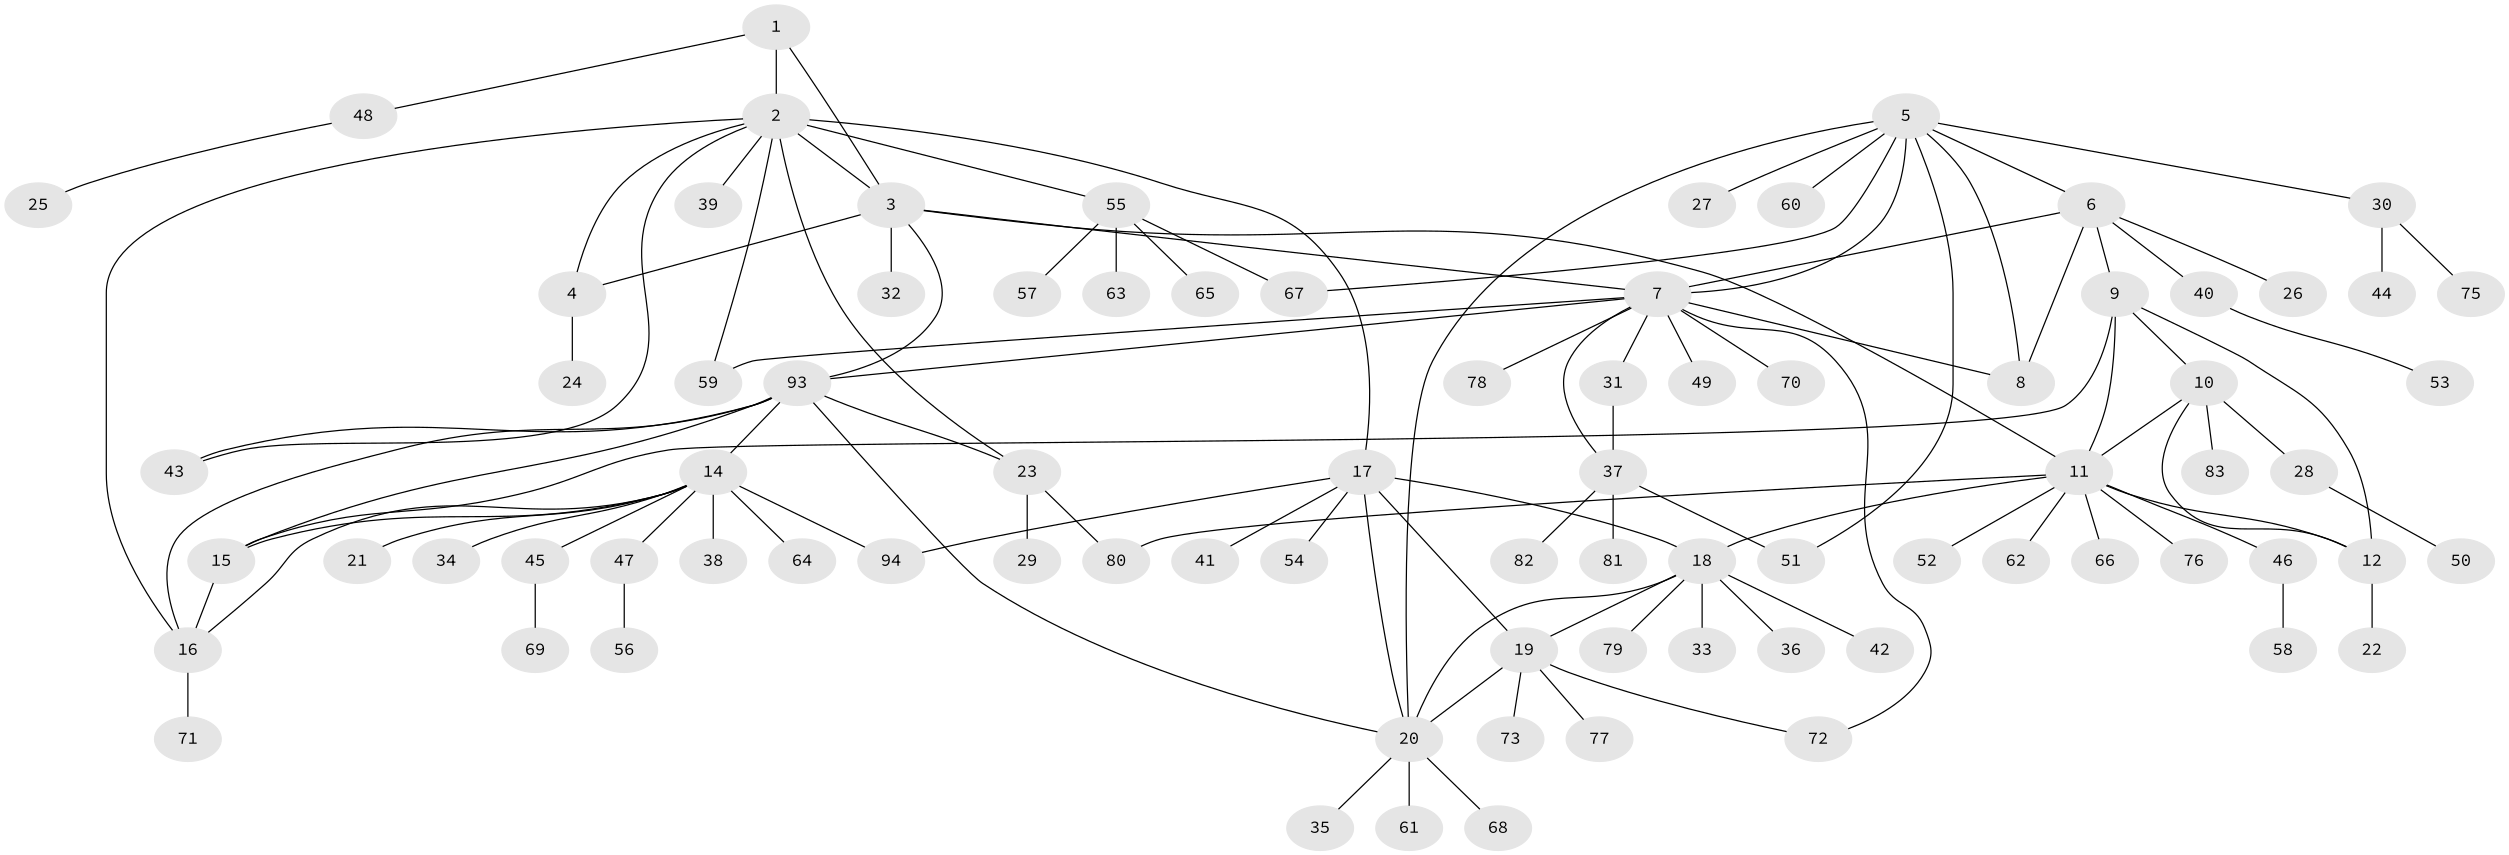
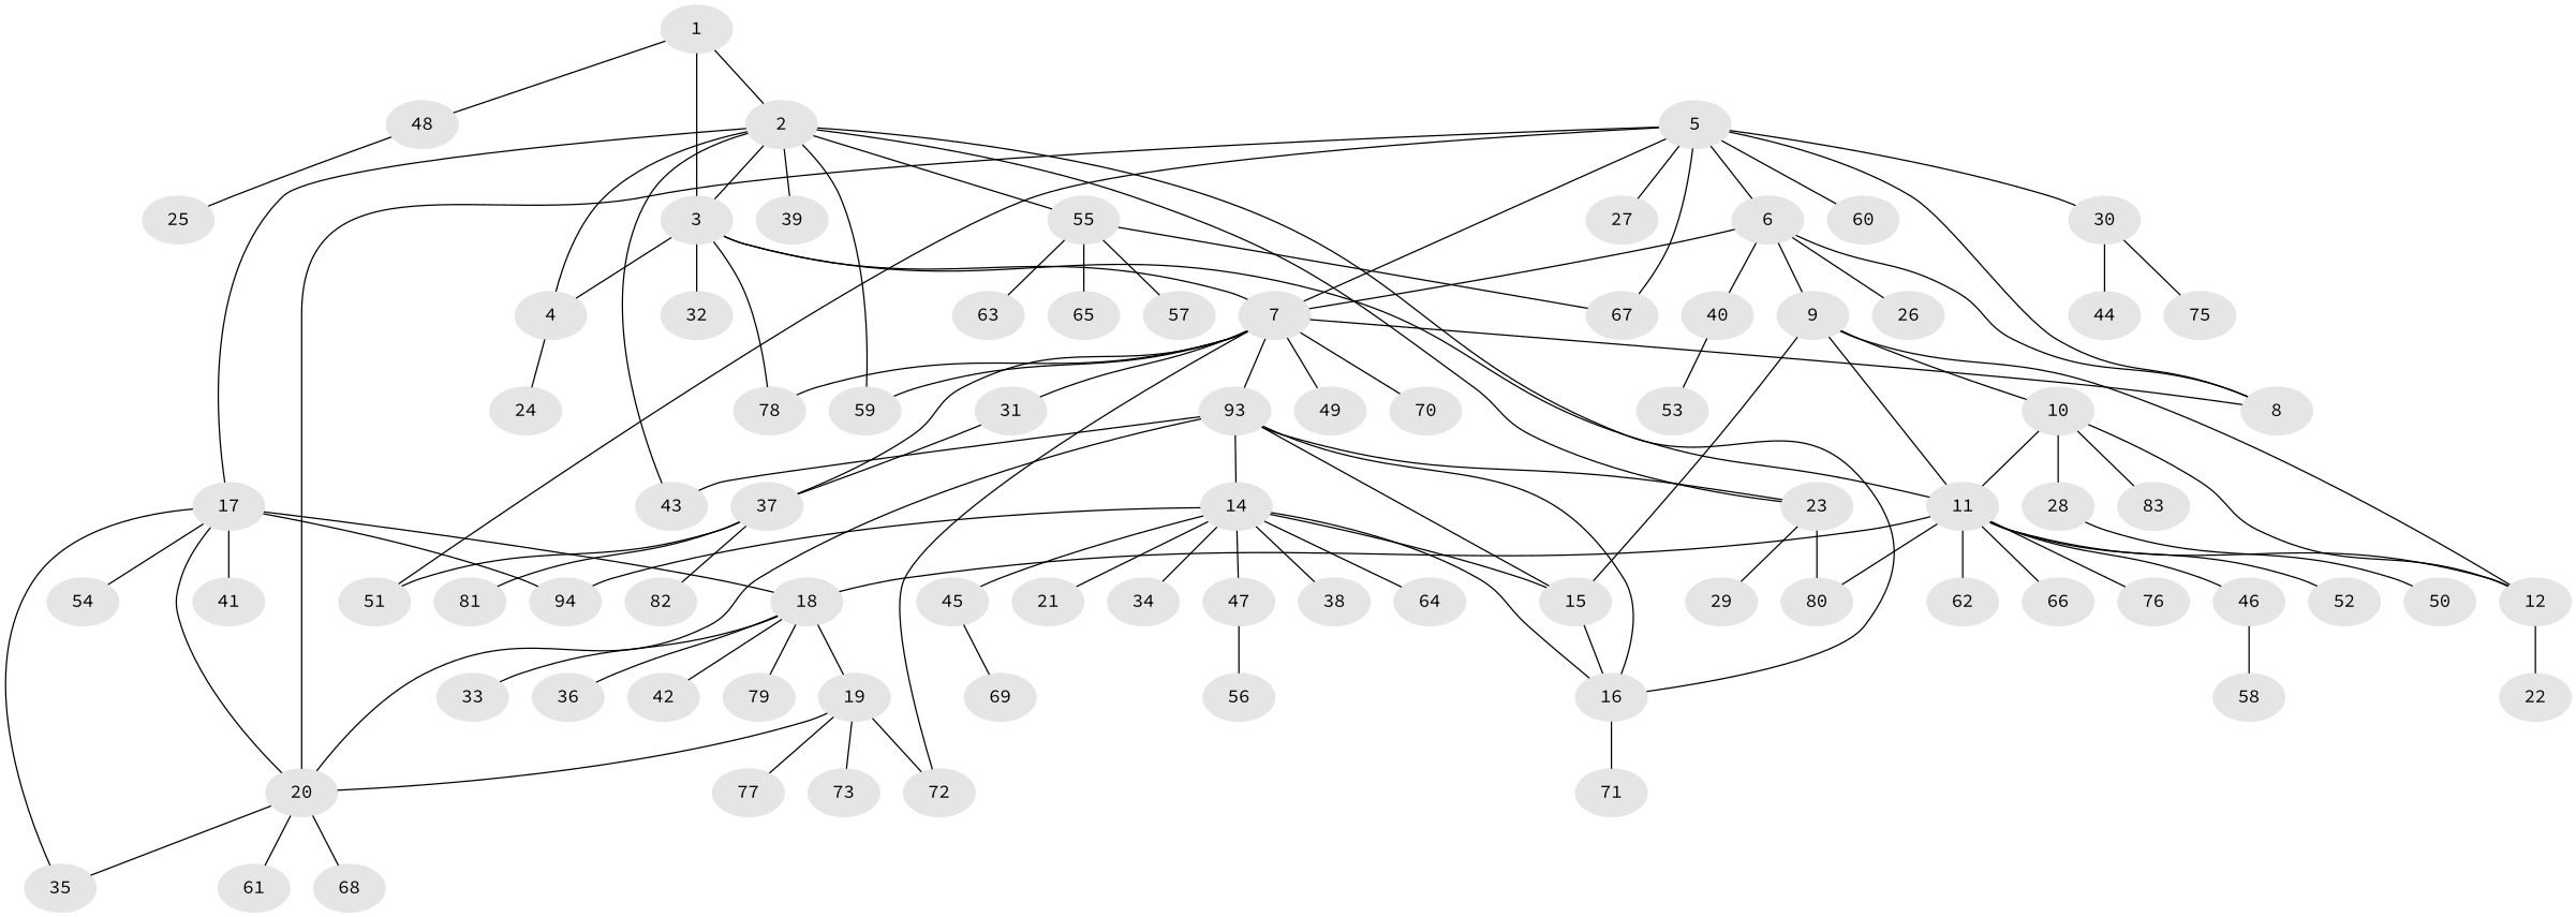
  graph {
    fontname="Source Code Pro"
    node [color=gray90 fontname="Source Code Pro" style=filled]
    edge [fontname="Source Code Pro"]
    1
    2
    3
    48
    4
    16
    17
    23
    39
    43
    55
    59
    7
    11
    32
    78
    24
    25
    71
    20
    18
    n22 [label=94]
    19
    41
    54
    80
    29
    67
    57
    63
    65
    8
    n33 [label=93]
    31
    37
    49
    70
    72
    12
    46
    52
    62
    66
    76
    5
    6
    27
    30
    51
    60
    9
    26
    40
    35
    61
    68
    44
    75
    10
    15
    53
    14
    81
    82
    28
    83
    22
    50
    33
    36
    42
    79
    58
    21
    34
    38
    45
    47
    64
    69
    56
    73
    77
    1 -- 2
    1 -- 3
    1 -- 48
    2 -- 3
    2 -- 4
    2 -- 16
    2 -- 17
    2 -- 23
    2 -- 39
    2 -- 43
    2 -- 55
    2 -- 59
    3 -- 4
    3 -- 7
    3 -- 11
    3 -- 32
-   3 -- n33
+   3 -- 78
    48 -- 25
    4 -- 24
    16 -- 71
    17 -- 20
    17 -- 18
    17 -- n22
-   17 -- 19
+   17 -- 35
    17 -- 41
    17 -- 54
    23 -- 80
    23 -- 29
    55 -- 67
    55 -- 57
    55 -- 63
    55 -- 65
    7 -- 59
    7 -- 78
    7 -- 8
    7 -- n33
    7 -- 31
    7 -- 37
    7 -- 49
    7 -- 70
    7 -- 72
    11 -- 18
    11 -- 80
    11 -- 12
    11 -- 46
    11 -- 52
    11 -- 62
    11 -- 66
    11 -- 76
    20 -- 35
    20 -- 61
    20 -- 68
-   18 -- 20
    18 -- 19
    18 -- 33
    18 -- 36
    18 -- 42
    18 -- 79
    19 -- 20
    19 -- 72
    19 -- 73
    19 -- 77
    n33 -- 16
    n33 -- 23
    n33 -- 43
    n33 -- 20
    n33 -- 15
    n33 -- 14
    31 -- 37
    37 -- 51
    37 -- 81
    37 -- 82
    12 -- 22
    46 -- 58
    5 -- 7
    5 -- 20
    5 -- 67
    5 -- 8
    5 -- 6
    5 -- 27
    5 -- 30
    5 -- 51
    5 -- 60
    6 -- 7
    6 -- 8
    6 -- 9
    6 -- 26
    6 -- 40
    30 -- 44
    30 -- 75
    9 -- 11
    9 -- 12
    9 -- 10
    9 -- 15
    40 -- 53
    10 -- 11
    10 -- 12
    10 -- 28
    10 -- 83
    15 -- 16
    14 -- 16
    14 -- n22
    14 -- 15
    14 -- 21
    14 -- 34
    14 -- 38
    14 -- 45
    14 -- 47
    14 -- 64
    28 -- 50
    45 -- 69
    47 -- 56
  }
